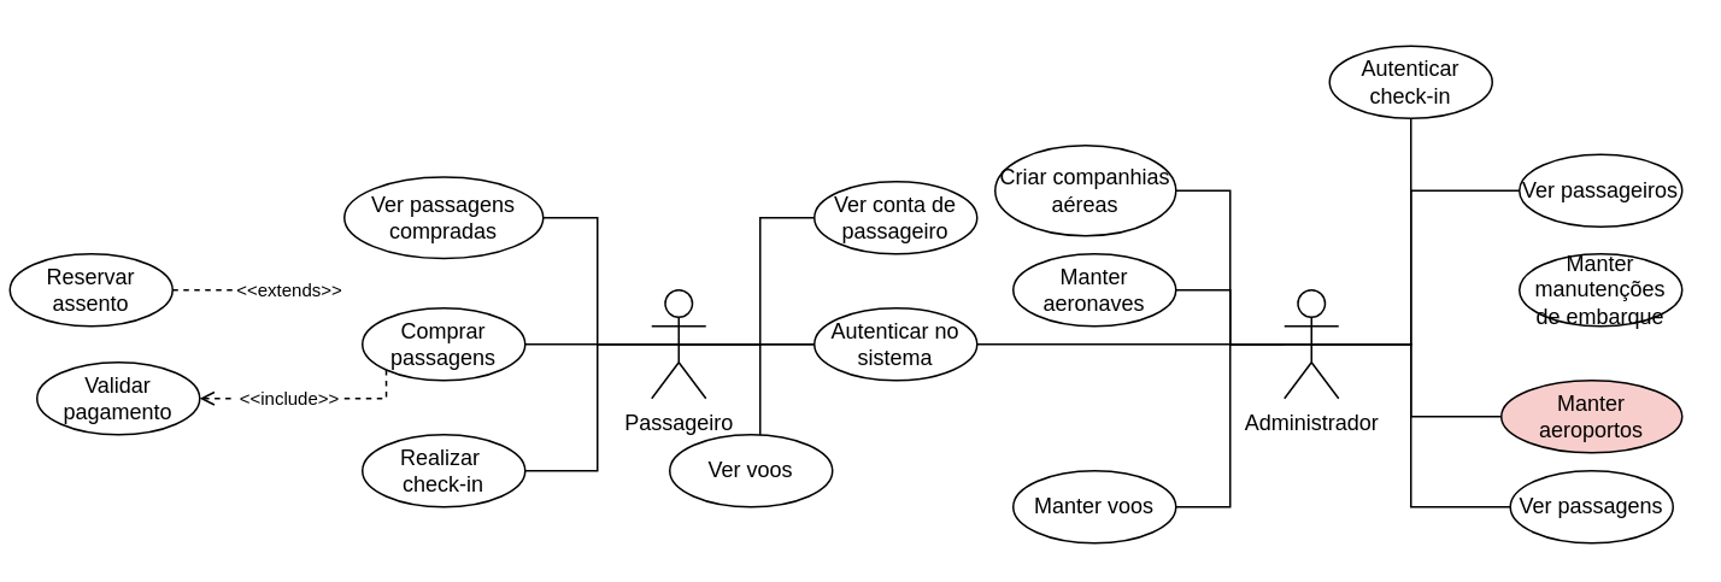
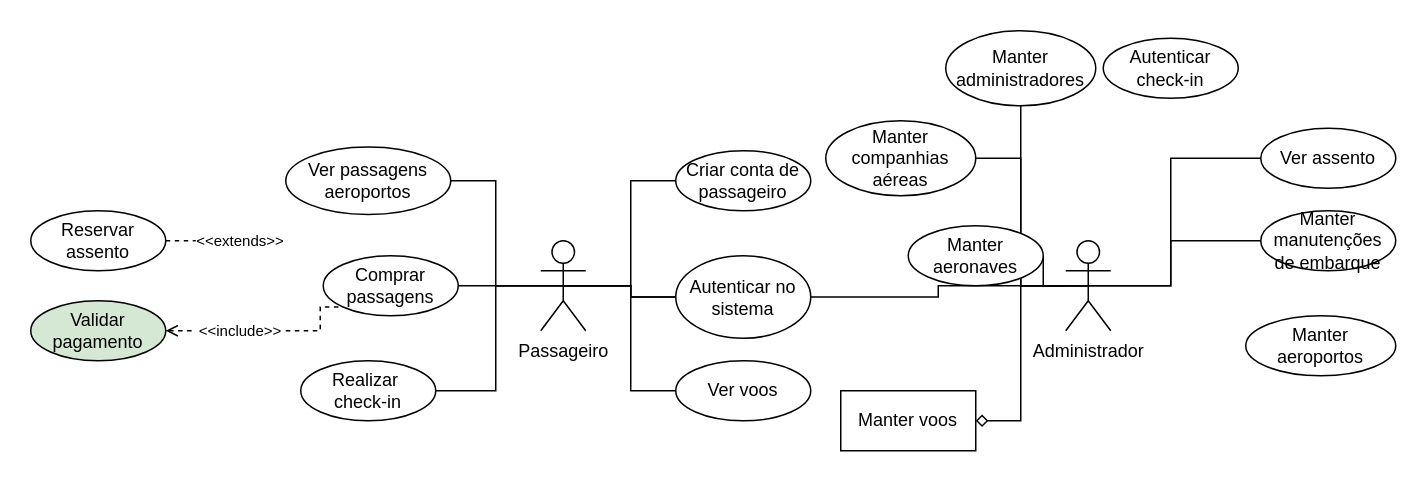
  <mxCell id="0" />
  <mxCell id="1" parent="0" />
  <mxCell id="2" style="edgeStyle=orthogonalEdgeStyle;rounded=0;orthogonalLoop=1;jettySize=auto;html=1;exitX=0.5;exitY=0.5;exitDx=0;exitDy=0;exitPerimeter=0;entryX=0;entryY=0.5;entryDx=0;entryDy=0;endArrow=none;endFill=0;" parent="1" source="9" target="28" edge="1"><mxGeometry relative="1" as="geometry"><Array as="points"><mxPoint x="420" y="190" /><mxPoint x="420" y="120" /></Array></mxGeometry></mxCell>
  <mxCell id="3" style="edgeStyle=orthogonalEdgeStyle;rounded=0;orthogonalLoop=1;jettySize=auto;html=1;exitX=0.5;exitY=0.5;exitDx=0;exitDy=0;exitPerimeter=0;entryX=0;entryY=0.5;entryDx=0;entryDy=0;endArrow=none;endFill=0;" parent="1" source="9" target="37" edge="1"><mxGeometry relative="1" as="geometry"><Array as="points"><mxPoint x="420" y="190" /><mxPoint x="420" y="260" /></Array></mxGeometry></mxCell>
  <mxCell id="4" style="edgeStyle=orthogonalEdgeStyle;rounded=0;orthogonalLoop=1;jettySize=auto;html=1;exitX=0.5;exitY=0.5;exitDx=0;exitDy=0;exitPerimeter=0;entryX=1;entryY=0.5;entryDx=0;entryDy=0;endArrow=none;endFill=0;" parent="1" source="9" target="20" edge="1"><mxGeometry relative="1" as="geometry"><Array as="points"><mxPoint x="310" y="190" /><mxPoint x="310" y="190" /></Array></mxGeometry></mxCell>
  <mxCell id="5" style="edgeStyle=orthogonalEdgeStyle;rounded=0;orthogonalLoop=1;jettySize=auto;html=1;exitX=0.5;exitY=0.5;exitDx=0;exitDy=0;exitPerimeter=0;entryX=1;entryY=0.5;entryDx=0;entryDy=0;endArrow=none;endFill=0;" parent="1" source="9" target="21" edge="1"><mxGeometry relative="1" as="geometry"><Array as="points"><mxPoint x="330" y="190" /><mxPoint x="330" y="260" /></Array></mxGeometry></mxCell>
  <mxCell id="6" style="edgeStyle=orthogonalEdgeStyle;rounded=0;orthogonalLoop=1;jettySize=auto;html=1;exitX=0.5;exitY=0.5;exitDx=0;exitDy=0;exitPerimeter=0;entryX=0;entryY=0.5;entryDx=0;entryDy=0;endArrow=none;endFill=0;" parent="1" source="9" target="19" edge="1"><mxGeometry relative="1" as="geometry"><Array as="points" /></mxGeometry></mxCell>
  <mxCell id="7" style="edgeStyle=orthogonalEdgeStyle;rounded=0;orthogonalLoop=1;jettySize=auto;html=1;exitX=0.5;exitY=0.5;exitDx=0;exitDy=0;exitPerimeter=0;entryX=0;entryY=0.5;entryDx=0;entryDy=0;strokeColor=default;endArrow=none;endFill=0;" parent="1" source="9" target="19" edge="1"><mxGeometry relative="1" as="geometry"><mxPoint x="450" y="270" as="targetPoint" /></mxGeometry></mxCell>
  <mxCell id="8" style="edgeStyle=orthogonalEdgeStyle;rounded=0;orthogonalLoop=1;jettySize=auto;html=1;exitX=0.5;exitY=0.5;exitDx=0;exitDy=0;exitPerimeter=0;entryX=1;entryY=0.5;entryDx=0;entryDy=0;endArrow=none;endFill=0;" parent="1" source="9" target="34" edge="1"><mxGeometry relative="1" as="geometry"><mxPoint x="374.793" y="110" as="targetPoint" /><Array as="points"><mxPoint x="330" y="190" /><mxPoint x="330" y="120" /></Array></mxGeometry></mxCell>
  <mxCell id="9" value="Passageiro" style="shape=umlActor;verticalLabelPosition=bottom;verticalAlign=top;html=1;outlineConnect=0;" parent="1" vertex="1"><mxGeometry x="360" y="160" width="30" height="60" as="geometry" /></mxCell>
- <mxCell id="10" style="edgeStyle=orthogonalEdgeStyle;rounded=0;orthogonalLoop=1;jettySize=auto;html=1;exitX=0.5;exitY=0.5;exitDx=0;exitDy=0;exitPerimeter=0;entryX=0;entryY=0.5;entryDx=0;entryDy=0;endArrow=none;endFill=0;" parent="1" source="18" target="24" edge="1"><mxGeometry relative="1" as="geometry"><Array as="points"><mxPoint x="780" y="190" /><mxPoint x="780" y="230" /></Array><mxPoint x="725" y="194.99" as="sourcePoint" /><mxPoint x="800" y="210" as="targetPoint" /></mxGeometry></mxCell>
- <mxCell id="12" style="edgeStyle=orthogonalEdgeStyle;rounded=0;orthogonalLoop=1;jettySize=auto;html=1;exitX=0.5;exitY=0.5;exitDx=0;exitDy=0;exitPerimeter=0;entryX=0;entryY=0.5;entryDx=0;entryDy=0;endArrow=none;endFill=0;" parent="1" source="18" target="27" edge="1"><mxGeometry relative="1" as="geometry"><Array as="points"><mxPoint x="780" y="190" /><mxPoint x="780" y="280" /></Array></mxGeometry></mxCell>
+ <mxCell id="11" style="edgeStyle=orthogonalEdgeStyle;rounded=0;orthogonalLoop=1;jettySize=auto;html=1;exitX=0.5;exitY=0.5;exitDx=0;exitDy=0;exitPerimeter=0;entryX=0;entryY=0.5;entryDx=0;entryDy=0;endArrow=none;endFill=0;" parent="1" source="18" target="25" edge="1"><mxGeometry relative="1" as="geometry"><Array as="points"><mxPoint x="780" y="190" /><mxPoint x="780" y="160" /></Array></mxGeometry></mxCell>
  <mxCell id="13" style="edgeStyle=orthogonalEdgeStyle;rounded=0;orthogonalLoop=1;jettySize=auto;html=1;exitX=0.5;exitY=0.5;exitDx=0;exitDy=0;exitPerimeter=0;entryX=1;entryY=0.5;entryDx=0;entryDy=0;endArrow=none;endFill=0;" parent="1" source="18" target="26" edge="1"><mxGeometry relative="1" as="geometry"><Array as="points"><mxPoint x="680" y="190" /><mxPoint x="680" y="105" /></Array></mxGeometry></mxCell>
  <mxCell id="14" style="edgeStyle=orthogonalEdgeStyle;rounded=0;orthogonalLoop=1;jettySize=auto;html=1;exitX=0.5;exitY=0.5;exitDx=0;exitDy=0;exitPerimeter=0;entryX=1;entryY=0.5;entryDx=0;entryDy=0;endArrow=none;endFill=0;" parent="1" source="18" target="23" edge="1"><mxGeometry relative="1" as="geometry" /></mxCell>
- <mxCell id="15" value="" style="edgeStyle=orthogonalEdgeStyle;rounded=0;orthogonalLoop=1;jettySize=auto;html=1;endArrow=none;endFill=0;entryX=1;entryY=0.5;entryDx=0;entryDy=0;" parent="1" source="18" target="22" edge="1"><mxGeometry relative="1" as="geometry"><Array as="points"><mxPoint x="680" y="190" /><mxPoint x="680" y="280" /></Array><mxPoint x="680" y="280" as="targetPoint" /></mxGeometry></mxCell>
+ <mxCell id="15" value="" style="edgeStyle=orthogonalEdgeStyle;rounded=0;orthogonalLoop=1;jettySize=auto;html=1;endArrow=diamond;endFill=0;entryX=1;entryY=0.5;entryDx=0;entryDy=0;" parent="1" source="18" target="22" edge="1"><mxGeometry relative="1" as="geometry"><Array as="points"><mxPoint x="680" y="190" /><mxPoint x="680" y="280" /></Array><mxPoint x="680" y="280" as="targetPoint" /></mxGeometry></mxCell>
+ <mxCell id="16" style="edgeStyle=orthogonalEdgeStyle;rounded=0;orthogonalLoop=1;jettySize=auto;html=1;exitX=0.5;exitY=0.5;exitDx=0;exitDy=0;exitPerimeter=0;entryX=0.5;entryY=1;entryDx=0;entryDy=0;endArrow=none;endFill=0;" parent="1" source="18" target="31" edge="1"><mxGeometry relative="1" as="geometry"><Array as="points"><mxPoint x="680" y="190" /><mxPoint x="680" y="80" /></Array></mxGeometry></mxCell>
  <mxCell id="17" style="edgeStyle=orthogonalEdgeStyle;rounded=0;orthogonalLoop=1;jettySize=auto;html=1;exitX=0.5;exitY=0.5;exitDx=0;exitDy=0;exitPerimeter=0;entryX=1;entryY=0.5;entryDx=0;entryDy=0;endArrow=none;endFill=0;" parent="1" source="18" target="19" edge="1"><mxGeometry relative="1" as="geometry" /></mxCell>
  <mxCell id="18" value="Administrador" style="shape=umlActor;verticalLabelPosition=bottom;verticalAlign=top;html=1;outlineConnect=0;" parent="1" vertex="1"><mxGeometry x="710" y="160" width="30" height="60" as="geometry" /></mxCell>
- <mxCell id="19" value="&lt;div&gt;Autenticar no&lt;/div&gt;&lt;div&gt;sistema&lt;br&gt;&lt;/div&gt;" style="ellipse;whiteSpace=wrap;html=1;" parent="1" vertex="1"><mxGeometry x="450" y="170" width="90" height="40" as="geometry" /></mxCell>
- <mxCell id="20" value="Comprar passagens" style="ellipse;whiteSpace=wrap;html=1;" parent="1" vertex="1"><mxGeometry x="200" y="170" width="90" height="40" as="geometry" /></mxCell>
+ <mxCell id="19" value="&lt;div&gt;Autenticar no&lt;/div&gt;&lt;div&gt;sistema&lt;br&gt;&lt;/div&gt;" style="ellipse;whiteSpace=wrap;html=1;" parent="1" vertex="1"><mxGeometry x="450" y="170" width="90" height="55" as="geometry" /></mxCell>
+ <mxCell id="20" value="Comprar passagens" style="ellipse;whiteSpace=wrap;html=1;" parent="1" vertex="1"><mxGeometry x="215" y="170" width="90" height="40" as="geometry" /></mxCell>
  <mxCell id="21" value="&lt;div&gt;Realizar&amp;nbsp;&lt;/div&gt;&lt;div&gt;check-in&lt;/div&gt;" style="ellipse;whiteSpace=wrap;html=1;" parent="1" vertex="1"><mxGeometry x="200" y="240" width="90" height="40" as="geometry" /></mxCell>
- <mxCell id="22" value="Manter voos" style="ellipse;whiteSpace=wrap;html=1;" parent="1" vertex="1"><mxGeometry x="560" y="260" width="90" height="40" as="geometry" /></mxCell>
- <mxCell id="23" value="Manter aeronaves" style="ellipse;whiteSpace=wrap;html=1;" parent="1" vertex="1"><mxGeometry x="560" y="140" width="90" height="40" as="geometry" /></mxCell>
- <mxCell id="24" value="Manter aeroportos" style="ellipse;whiteSpace=wrap;html=1;fillColor=#f8cecc;" parent="1" vertex="1"><mxGeometry x="830" y="210" width="100" height="40" as="geometry" /></mxCell>
+ <mxCell id="22" value="Manter voos" style="whiteSpace=wrap;html=1;rounded=0;" parent="1" vertex="1"><mxGeometry x="560" y="260" width="90" height="40" as="geometry" /></mxCell>
+ <mxCell id="23" value="Manter aeronaves" style="ellipse;whiteSpace=wrap;html=1;" parent="1" vertex="1"><mxGeometry x="605" y="150" width="90" height="40" as="geometry" /></mxCell>
+ <mxCell id="24" value="Manter aeroportos" style="ellipse;whiteSpace=wrap;html=1;" parent="1" vertex="1"><mxGeometry x="830" y="210" width="100" height="40" as="geometry" /></mxCell>
  <mxCell id="25" value="Manter manutenções de embarque" style="ellipse;whiteSpace=wrap;html=1;" parent="1" vertex="1"><mxGeometry x="840" y="140" width="90" height="40" as="geometry" /></mxCell>
- <mxCell id="26" value="Criar companhias aéreas" style="ellipse;whiteSpace=wrap;html=1;" parent="1" vertex="1"><mxGeometry x="550" y="80" width="100" height="50" as="geometry" /></mxCell>
- <mxCell id="27" value="Ver passagens" style="ellipse;whiteSpace=wrap;html=1;" parent="1" vertex="1"><mxGeometry x="835" y="260" width="90" height="40" as="geometry" /></mxCell>
- <mxCell id="28" value="Ver conta de passageiro" style="ellipse;whiteSpace=wrap;html=1;" parent="1" vertex="1"><mxGeometry x="450" y="100" width="90" height="40" as="geometry" /></mxCell>
+ <mxCell id="26" value="Manter companhias aéreas" style="ellipse;whiteSpace=wrap;html=1;" parent="1" vertex="1"><mxGeometry x="550" y="80" width="100" height="50" as="geometry" /></mxCell>
+ <mxCell id="28" value="Criar conta de passageiro" style="ellipse;whiteSpace=wrap;html=1;" parent="1" vertex="1"><mxGeometry x="450" y="100" width="90" height="40" as="geometry" /></mxCell>
  <mxCell id="29" style="edgeStyle=orthogonalEdgeStyle;rounded=0;orthogonalLoop=1;jettySize=auto;html=1;exitX=0.5;exitY=0.5;exitDx=0;exitDy=0;exitPerimeter=0;entryX=0.5;entryY=0;entryDx=0;entryDy=0;endArrow=none;endFill=0;" parent="1" source="18" target="30" edge="1"><mxGeometry relative="1" as="geometry"><mxPoint x="730" y="240" as="sourcePoint" /><Array as="points"><mxPoint x="780" y="190" /><mxPoint x="780" y="105" /><mxPoint x="885" y="105" /></Array></mxGeometry></mxCell>
- <mxCell id="30" value="Ver passageiros" style="ellipse;whiteSpace=wrap;html=1;" parent="1" vertex="1"><mxGeometry x="840" y="85" width="90" height="40" as="geometry" /></mxCell>
+ <mxCell id="30" value="Ver assento" style="ellipse;whiteSpace=wrap;html=1;" parent="1" vertex="1"><mxGeometry x="840" y="85" width="90" height="40" as="geometry" /></mxCell>
+ <mxCell id="31" value="Manter administradores" style="ellipse;whiteSpace=wrap;html=1;" parent="1" vertex="1"><mxGeometry x="630" y="20" width="100" height="50" as="geometry" /></mxCell>
  <mxCell id="32" value="&lt;div&gt;Autenticar&lt;/div&gt;&lt;div&gt;check-in&lt;/div&gt;" style="ellipse;whiteSpace=wrap;html=1;" parent="1" vertex="1"><mxGeometry x="735" y="25" width="90" height="40" as="geometry" /></mxCell>
- <mxCell id="33" style="edgeStyle=orthogonalEdgeStyle;rounded=0;orthogonalLoop=1;jettySize=auto;html=1;exitX=0.5;exitY=0.5;exitDx=0;exitDy=0;exitPerimeter=0;entryX=0.5;entryY=1;entryDx=0;entryDy=0;endArrow=none;endFill=0;" parent="1" source="18" target="32" edge="1"><mxGeometry relative="1" as="geometry"><mxPoint x="780" y="70" as="targetPoint" /><Array as="points"><mxPoint x="780" y="190" /><mxPoint x="780" y="65" /></Array></mxGeometry></mxCell>
- <mxCell id="34" value="Ver passagens compradas" style="ellipse;whiteSpace=wrap;html=1;" parent="1" vertex="1"><mxGeometry x="190" y="97.5" width="110" height="45" as="geometry" /></mxCell>
+ <mxCell id="34" value="Ver passagens aeroportos" style="ellipse;whiteSpace=wrap;html=1;" parent="1" vertex="1"><mxGeometry x="190" y="97.5" width="110" height="45" as="geometry" /></mxCell>
  <mxCell id="35" style="edgeStyle=orthogonalEdgeStyle;rounded=0;orthogonalLoop=1;jettySize=auto;html=1;exitX=1;exitY=0.5;exitDx=0;exitDy=0;entryX=0;entryY=1;entryDx=0;entryDy=0;dashed=1;endArrow=none;endFill=0;" parent="1" source="39" target="20" edge="1"><mxGeometry relative="1" as="geometry"><Array as="points"><mxPoint x="190" y="220" /><mxPoint x="213" y="220" /></Array></mxGeometry></mxCell>
- <mxCell id="36" value="Validar pagamento" style="ellipse;whiteSpace=wrap;html=1;" parent="1" vertex="1"><mxGeometry x="20" y="200" width="90" height="40" as="geometry" /></mxCell>
- <mxCell id="37" value="Ver voos" style="ellipse;whiteSpace=wrap;html=1;" parent="1" vertex="1"><mxGeometry x="370" y="240" width="90" height="40" as="geometry" /></mxCell>
+ <mxCell id="36" value="Validar pagamento" style="ellipse;whiteSpace=wrap;html=1;fillColor=#d5e8d4;" parent="1" vertex="1"><mxGeometry x="20" y="200" width="90" height="40" as="geometry" /></mxCell>
+ <mxCell id="37" value="Ver voos" style="ellipse;whiteSpace=wrap;html=1;" parent="1" vertex="1"><mxGeometry x="450" y="240" width="90" height="40" as="geometry" /></mxCell>
  <mxCell id="38" value="" style="edgeStyle=orthogonalEdgeStyle;rounded=0;orthogonalLoop=1;jettySize=auto;html=1;exitX=1;exitY=0.5;exitDx=0;exitDy=0;entryX=0;entryY=0.5;entryDx=0;entryDy=0;dashed=1;endArrow=none;endFill=0;startArrow=open;startFill=0;" parent="1" source="36" target="39" edge="1"><mxGeometry relative="1" as="geometry"><mxPoint x="100" y="190" as="sourcePoint" /><mxPoint x="200" y="190" as="targetPoint" /></mxGeometry></mxCell>
  <mxCell id="39" value="&lt;font style=&quot;font-size: 10px;&quot;&gt;&amp;lt;&amp;lt;include&amp;gt;&amp;gt;&lt;/font&gt;" style="text;html=1;align=center;verticalAlign=middle;whiteSpace=wrap;rounded=0;rotation=0;" parent="1" vertex="1"><mxGeometry x="130" y="210" width="60" height="20" as="geometry" /></mxCell>
- <mxCell id="40" value="Reservar assento" style="ellipse;whiteSpace=wrap;html=1;" vertex="1" parent="1"><mxGeometry x="5" y="140" width="90" height="40" as="geometry" /></mxCell>
+ <mxCell id="40" value="Reservar assento" style="ellipse;whiteSpace=wrap;html=1;" vertex="1" parent="1"><mxGeometry x="20" y="140" width="90" height="40" as="geometry" /></mxCell>
  <mxCell id="41" value="" style="edgeStyle=orthogonalEdgeStyle;rounded=0;orthogonalLoop=1;jettySize=auto;html=1;exitX=1;exitY=0.5;exitDx=0;exitDy=0;entryX=0;entryY=0.5;entryDx=0;entryDy=0;dashed=1;endArrow=none;endFill=0;startArrow=none;startFill=0;" edge="1" parent="1" source="40" target="42"><mxGeometry relative="1" as="geometry"><mxPoint x="110" y="160" as="sourcePoint" /><mxPoint x="213" y="176" as="targetPoint" /><Array as="points" /></mxGeometry></mxCell>
  <mxCell id="42" value="&lt;font style=&quot;font-size: 10px;&quot;&gt;&amp;lt;&amp;lt;extends&amp;gt;&amp;gt;&lt;/font&gt;" style="text;html=1;align=center;verticalAlign=middle;whiteSpace=wrap;rounded=0;rotation=0;" vertex="1" parent="1"><mxGeometry x="130" y="150" width="60" height="20" as="geometry" /></mxCell>
